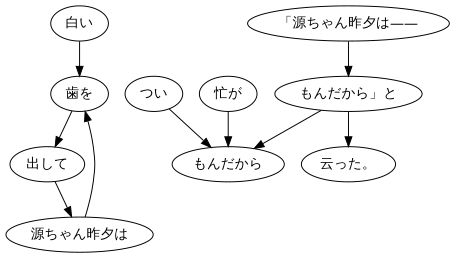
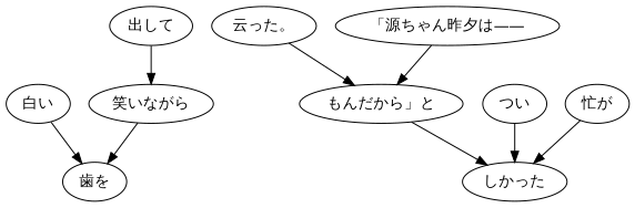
  digraph {
    n1 [label="白い"]
    n2 [label="歯を"]
    n3 [label="出して"]
-   n4 [label="源ちゃん昨夕は"]
+   n4 [label="笑いながら"]
    n5 [label="云った。"]
    n6 [label="「源ちゃん昨夕は——"]
    n7 [label="もんだから」と"]
-   n8 [label="もんだから"]
+   n8 [label="しかった"]
    n9 [label="つい"]
    n10 [label="忙が"]
    n1 -> n2
-   n2 -> n3
    n3 -> n4
    n4 -> n2
    n6 -> n7
-   n7 -> n5
+   n5 -> n7
    n7 -> n8
    n9 -> n8
    n10 -> n8
  }
